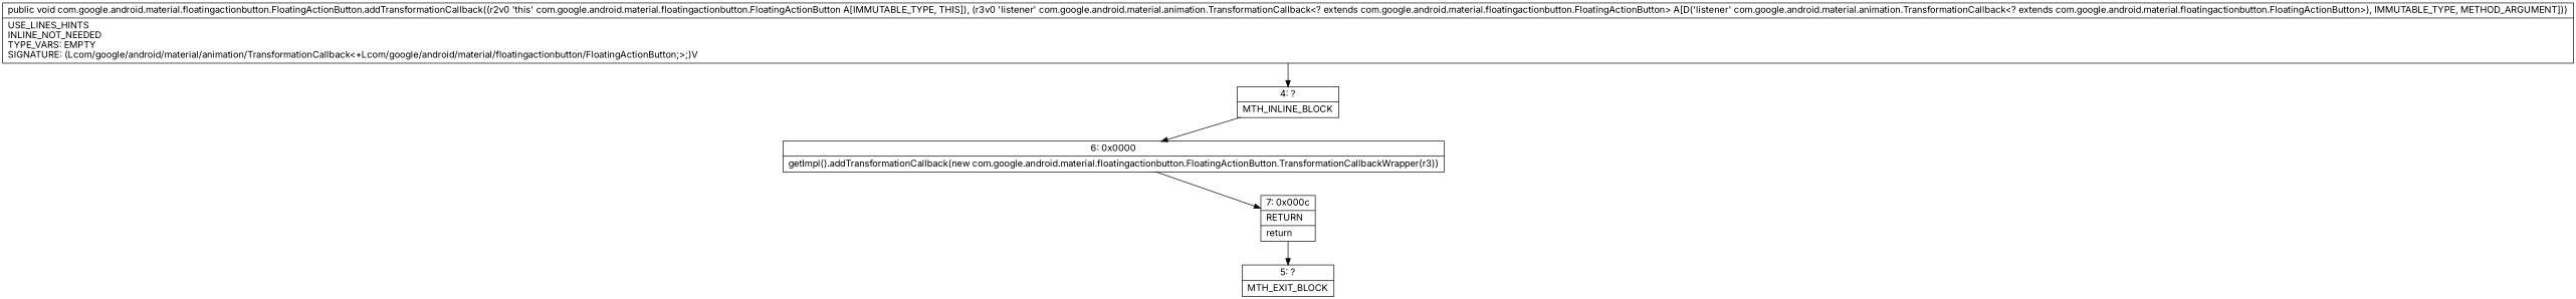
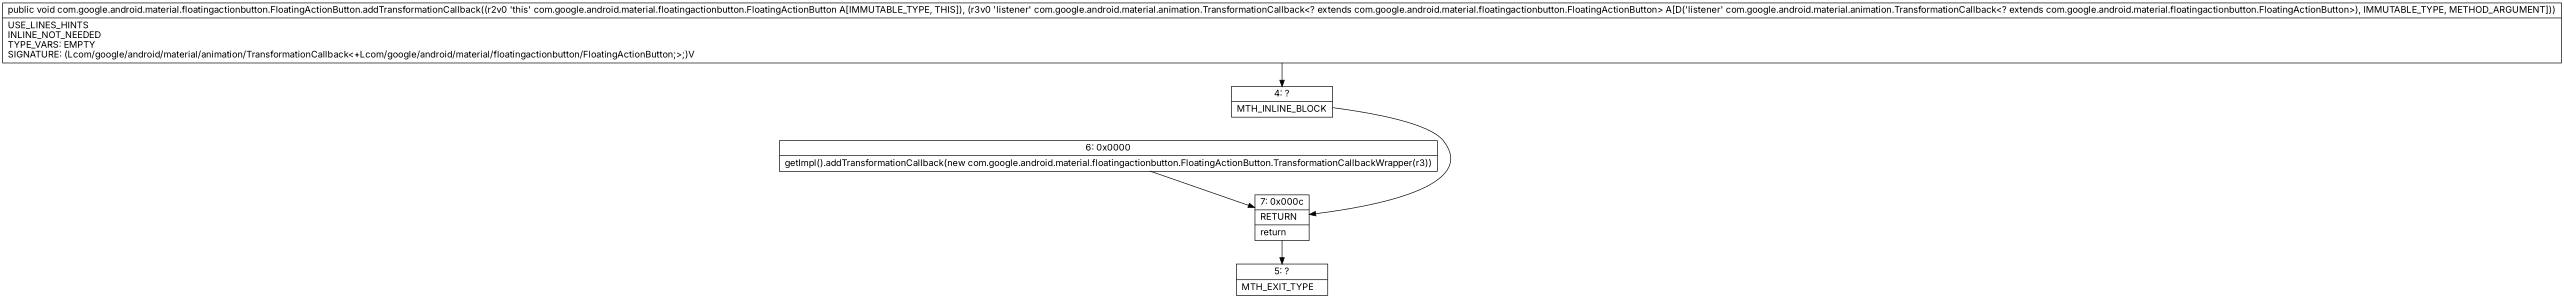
  digraph {
    fontname=Inter
    node [fontname=Inter shape=record]
    edge [fontname=Inter]
    n1 [label="{4\:\ ?|MTH_INLINE_BLOCK\l}"]
    n2 [label="{6\:\ 0x0000|getImpl().addTransformationCallback(new com.google.android.material.floatingactionbutton.FloatingActionButton.TransformationCallbackWrapper(r3))\l}"]
    n3 [label="{7\:\ 0x000c|RETURN\l|return\l}"]
-   n4 [label="{5\:\ ?|MTH_EXIT_BLOCK\l}"]
+   n4 [label="{5\:\ ?|MTH_EXIT_TYPE\l}"]
    n5 [label="{public void com.google.android.material.floatingactionbutton.FloatingActionButton.addTransformationCallback((r2v0 'this' com.google.android.material.floatingactionbutton.FloatingActionButton A[IMMUTABLE_TYPE, THIS]), (r3v0 'listener' com.google.android.material.animation.TransformationCallback\<? extends com.google.android.material.floatingactionbutton.FloatingActionButton\> A[D('listener' com.google.android.material.animation.TransformationCallback\<? extends com.google.android.material.floatingactionbutton.FloatingActionButton\>), IMMUTABLE_TYPE, METHOD_ARGUMENT]))  | USE_LINES_HINTS\lINLINE_NOT_NEEDED\lTYPE_VARS: EMPTY\lSIGNATURE: (Lcom\/google\/android\/material\/animation\/TransformationCallback\<+Lcom\/google\/android\/material\/floatingactionbutton\/FloatingActionButton;\>;)V\l}"]
-   n1 -> n2
+   n1 -> n3
    n2 -> n3
    n3 -> n4
    n5 -> n1
  }
